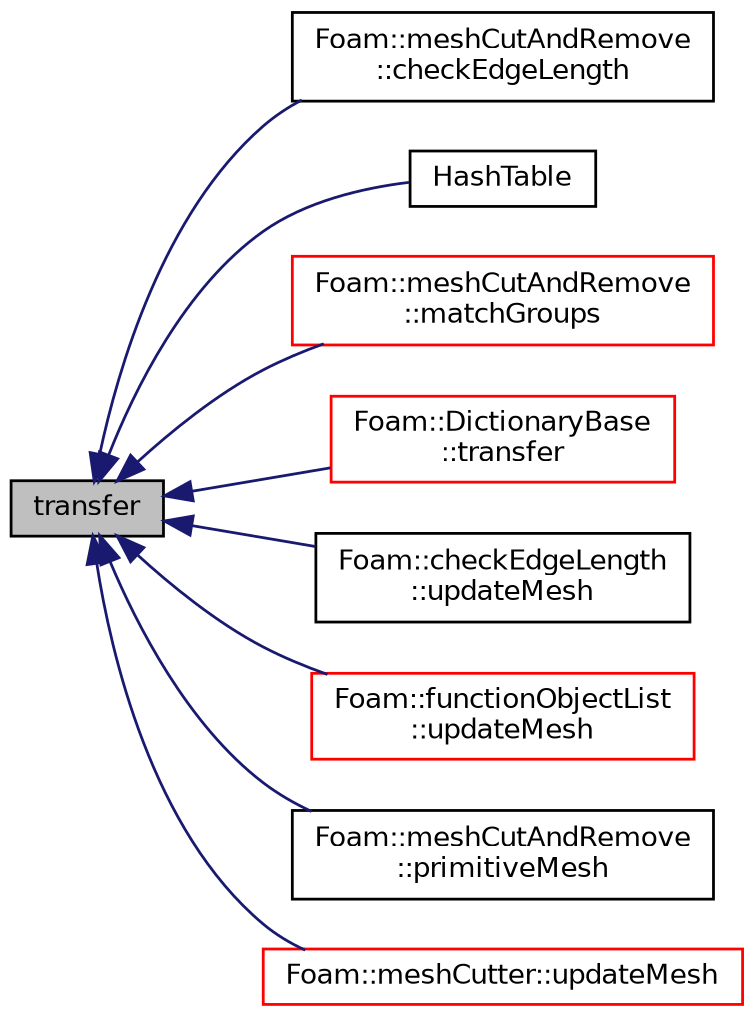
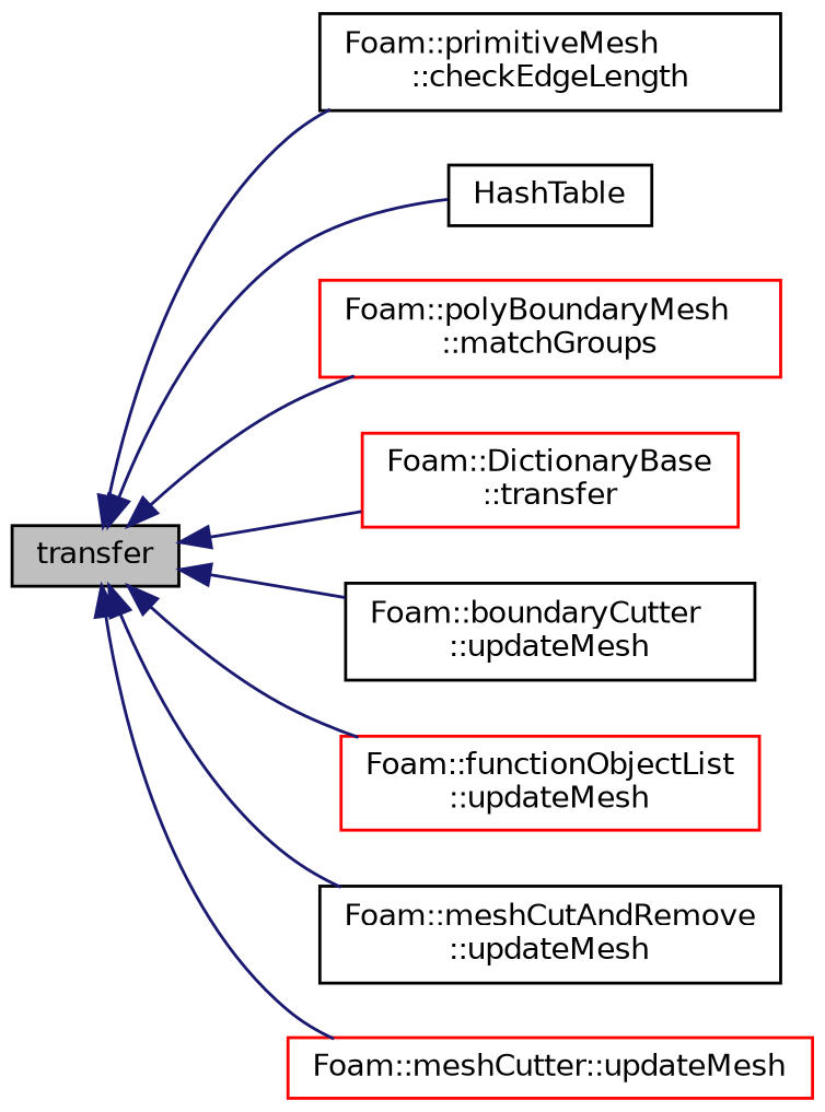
  digraph {
    rankdir=LR
    node [color=black fontname=Helvetica fontsize=10 shape=record]
    edge [color=midnightblue dir=back fontname=Helvetica fontsize=10 labelfontname=Helvetica labelfontsize=10 style=solid]
    n1 [fillcolor=grey75 fontcolor=black height=0.2 label=transfer style=filled width=0.4]
-   n2 [height=0.2 label="Foam::meshCutAndRemove\l::checkEdgeLength" width=0.4]
+   n2 [height=0.2 label="Foam::primitiveMesh\l::checkEdgeLength" width=0.4]
    n3 [height=0.2 label=HashTable width=0.4]
-   n4 [color=red height=0.2 label="Foam::meshCutAndRemove\l::matchGroups" width=0.4]
+   n4 [color=red height=0.2 label="Foam::polyBoundaryMesh\l::matchGroups" width=0.4]
    n5 [color=red height=0.2 label="Foam::DictionaryBase\l::transfer" width=0.4]
-   n6 [height=0.2 label="Foam::checkEdgeLength\l::updateMesh" width=0.4]
+   n6 [height=0.2 label="Foam::boundaryCutter\l::updateMesh" width=0.4]
    n7 [color=red height=0.2 label="Foam::functionObjectList\l::updateMesh" width=0.4]
-   n8 [height=0.2 label="Foam::meshCutAndRemove\l::primitiveMesh" width=0.4]
+   n8 [height=0.2 label="Foam::meshCutAndRemove\l::updateMesh" width=0.4]
    n9 [color=red height=0.2 label="Foam::meshCutter::updateMesh" width=0.4]
    n1 -> n2
    n1 -> n3
    n1 -> n4
    n1 -> n5
    n1 -> n6
    n1 -> n7
    n1 -> n8
    n1 -> n9
  }
